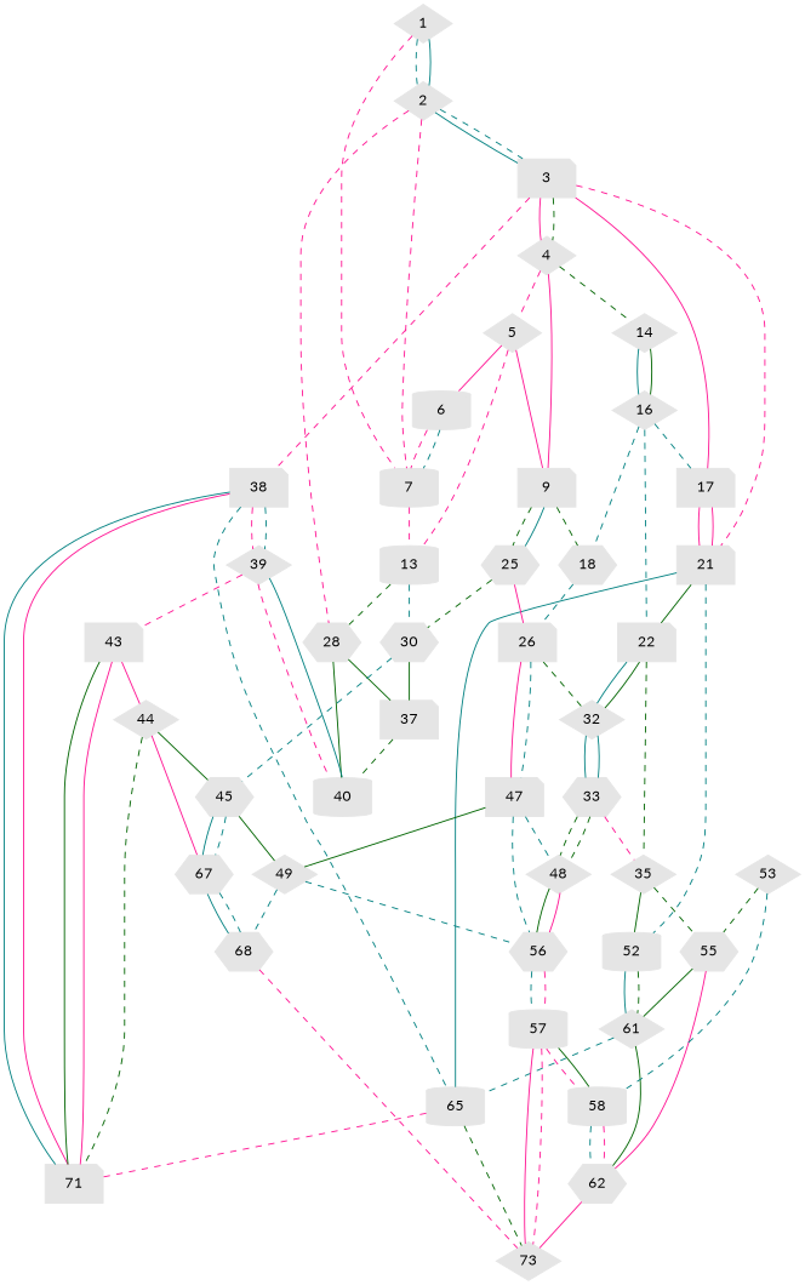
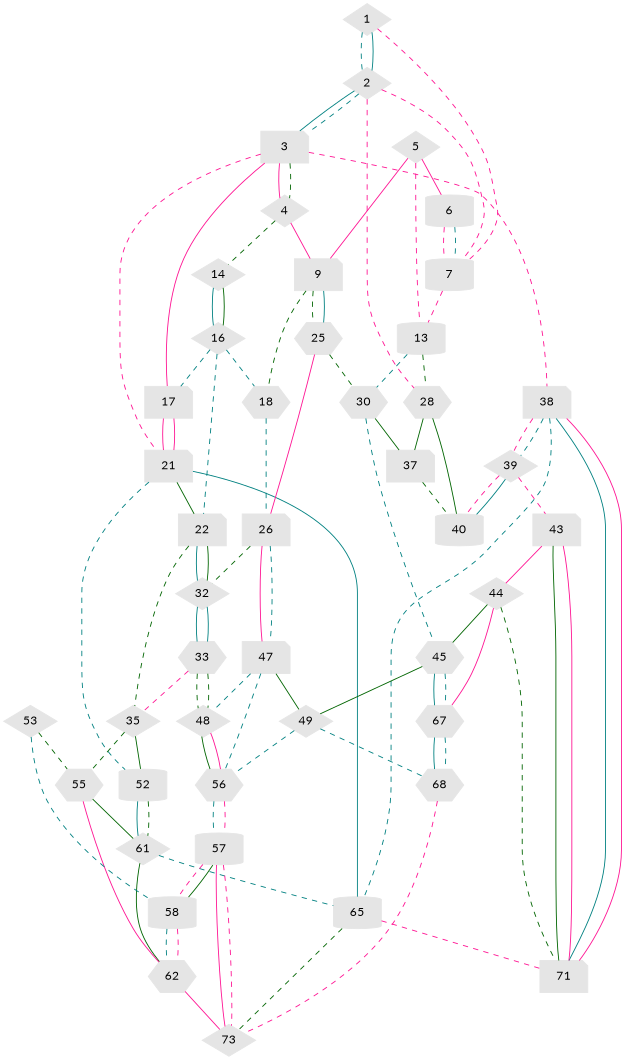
  graph {
    fontname=Lato
    node [color=gray90 fontname=Lato shape=diamond style=filled]
    edge [color=deeppink fontname=Lato style=dashed]
    2 [super="+20"]
    1
    7 [shape=cylinder super="+12"]
    3 [shape=note super="+15"]
    28 [shape=hexagon super="+36"]
    13 [shape=cylinder super="+29"]
    4 [super="+11"]
    17 [shape=note]
    21 [shape=note super="+24"]
    38 [shape=note]
    37 [shape=note]
    40 [shape=cylinder super="+41"]
    5 [super="+8"]
    9 [shape=note super="+10"]
    14
    22 [shape=note super="+23"]
    52 [shape=cylinder]
    65 [shape=cylinder super="+75"]
    39 [super="+42"]
    71 [shape=note super="+72"]
    6 [shape=cylinder]
    18 [shape=hexagon]
    25 [shape=hexagon]
    16 [super="+19"]
    30 [shape=hexagon super="+31"]
    26 [shape=note super="+27"]
    45 [shape=hexagon super="+46"]
    32
    35 [super="+51"]
    47 [shape=note super="+50"]
    61 [super="+64"]
    73 [super="+74"]
    33 [shape=hexagon super="+34"]
    55 [shape=hexagon super="+60"]
    48
    49 [super="+66"]
    56 [shape=hexagon super="+63"]
    67 [shape=hexagon]
    53 [super="+54"]
    58 [shape=cylinder super="+59"]
    62 [shape=hexagon super="+69"]
    43 [shape=note]
    44 [super="+70"]
    68 [shape=hexagon]
    57 [shape=cylinder]
    2 -- 7
    2 -- 3 [color=teal style=solid]
    2 -- 3 [color=teal]
    2 -- 28
    1 -- 2 [color=teal]
    1 -- 2 [color=teal style=solid]
    1 -- 7
    7 -- 13
    3 -- 4 [style=solid]
    3 -- 4 [color=darkgreen]
    3 -- 17 [style=solid]
    3 -- 21
    3 -- 38
    28 -- 37 [color=darkgreen style=solid]
    28 -- 40 [color=darkgreen style=solid]
    13 -- 28 [color=darkgreen]
    13 -- 30 [color=teal]
-   4 -- 5
    4 -- 9 [style=solid]
    4 -- 14 [color=darkgreen]
    17 -- 21 [style=solid]
    17 -- 21 [style=solid]
    21 -- 22 [color=darkgreen style=solid]
    21 -- 52 [color=teal]
    21 -- 65 [color=teal style=solid]
    38 -- 65 [color=teal]
    38 -- 39
    38 -- 39 [color=teal]
    38 -- 71 [color=teal style=solid]
    38 -- 71 [style=solid]
    37 -- 40 [color=darkgreen]
    5 -- 13
    5 -- 9 [style=solid]
    5 -- 6 [style=solid]
    9 -- 18 [color=darkgreen]
    9 -- 25 [color=darkgreen]
    9 -- 25 [color=teal style=solid]
    14 -- 16 [color=teal style=solid]
    14 -- 16 [color=darkgreen style=solid]
    22 -- 32 [color=teal style=solid]
    22 -- 32 [color=darkgreen style=solid]
    22 -- 35 [color=darkgreen]
    52 -- 61 [color=teal style=solid]
    52 -- 61 [color=darkgreen]
    65 -- 71
    65 -- 73 [color=darkgreen]
    39 -- 40 [weight=2]
    39 -- 40 [color=teal style=solid]
    39 -- 43
    6 -- 7
    6 -- 7 [color=teal]
    18 -- 26 [color=teal]
    25 -- 30 [color=darkgreen]
    25 -- 26 [style=solid]
    16 -- 17 [color=teal]
    16 -- 22 [color=teal]
    16 -- 18 [color=teal]
    30 -- 37 [color=darkgreen style=solid]
    30 -- 45 [color=teal]
    26 -- 32 [color=darkgreen]
    26 -- 47 [style=solid]
    26 -- 47 [color=teal]
    45 -- 49 [color=darkgreen style=solid]
    45 -- 67 [color=teal style=solid]
    45 -- 67 [color=teal]
    32 -- 33 [color=teal style=solid]
    32 -- 33 [color=teal style=solid]
    35 -- 52 [color=darkgreen style=solid]
    35 -- 55 [color=darkgreen]
    47 -- 48 [color=teal]
    47 -- 49 [color=darkgreen style=solid]
    47 -- 56 [color=teal]
    61 -- 65 [color=teal]
    61 -- 62 [color=darkgreen style=solid]
    33 -- 35
    33 -- 48 [color=darkgreen]
    33 -- 48 [color=darkgreen]
    55 -- 61 [color=darkgreen style=solid]
    55 -- 62 [style=solid]
    48 -- 56 [color=darkgreen style=solid]
    48 -- 56 [style=solid]
    49 -- 56 [color=teal]
    49 -- 68 [color=teal]
    56 -- 57 [color=teal]
    56 -- 57
    67 -- 68 [color=teal style=solid]
    67 -- 68 [color=teal]
    53 -- 55 [color=darkgreen]
    53 -- 58 [color=teal weight=2]
    58 -- 62 [color=teal]
    58 -- 62
    62 -- 73 [style=solid]
    43 -- 71 [color=darkgreen style=solid]
    43 -- 71 [style=solid]
    43 -- 44 [style=solid]
    44 -- 71 [color=darkgreen]
    44 -- 45 [color=darkgreen style=solid]
    44 -- 67 [style=solid]
    68 -- 73
    57 -- 73 [style=solid]
    57 -- 73
    57 -- 58
    57 -- 58 [color=darkgreen style=solid]
  }
